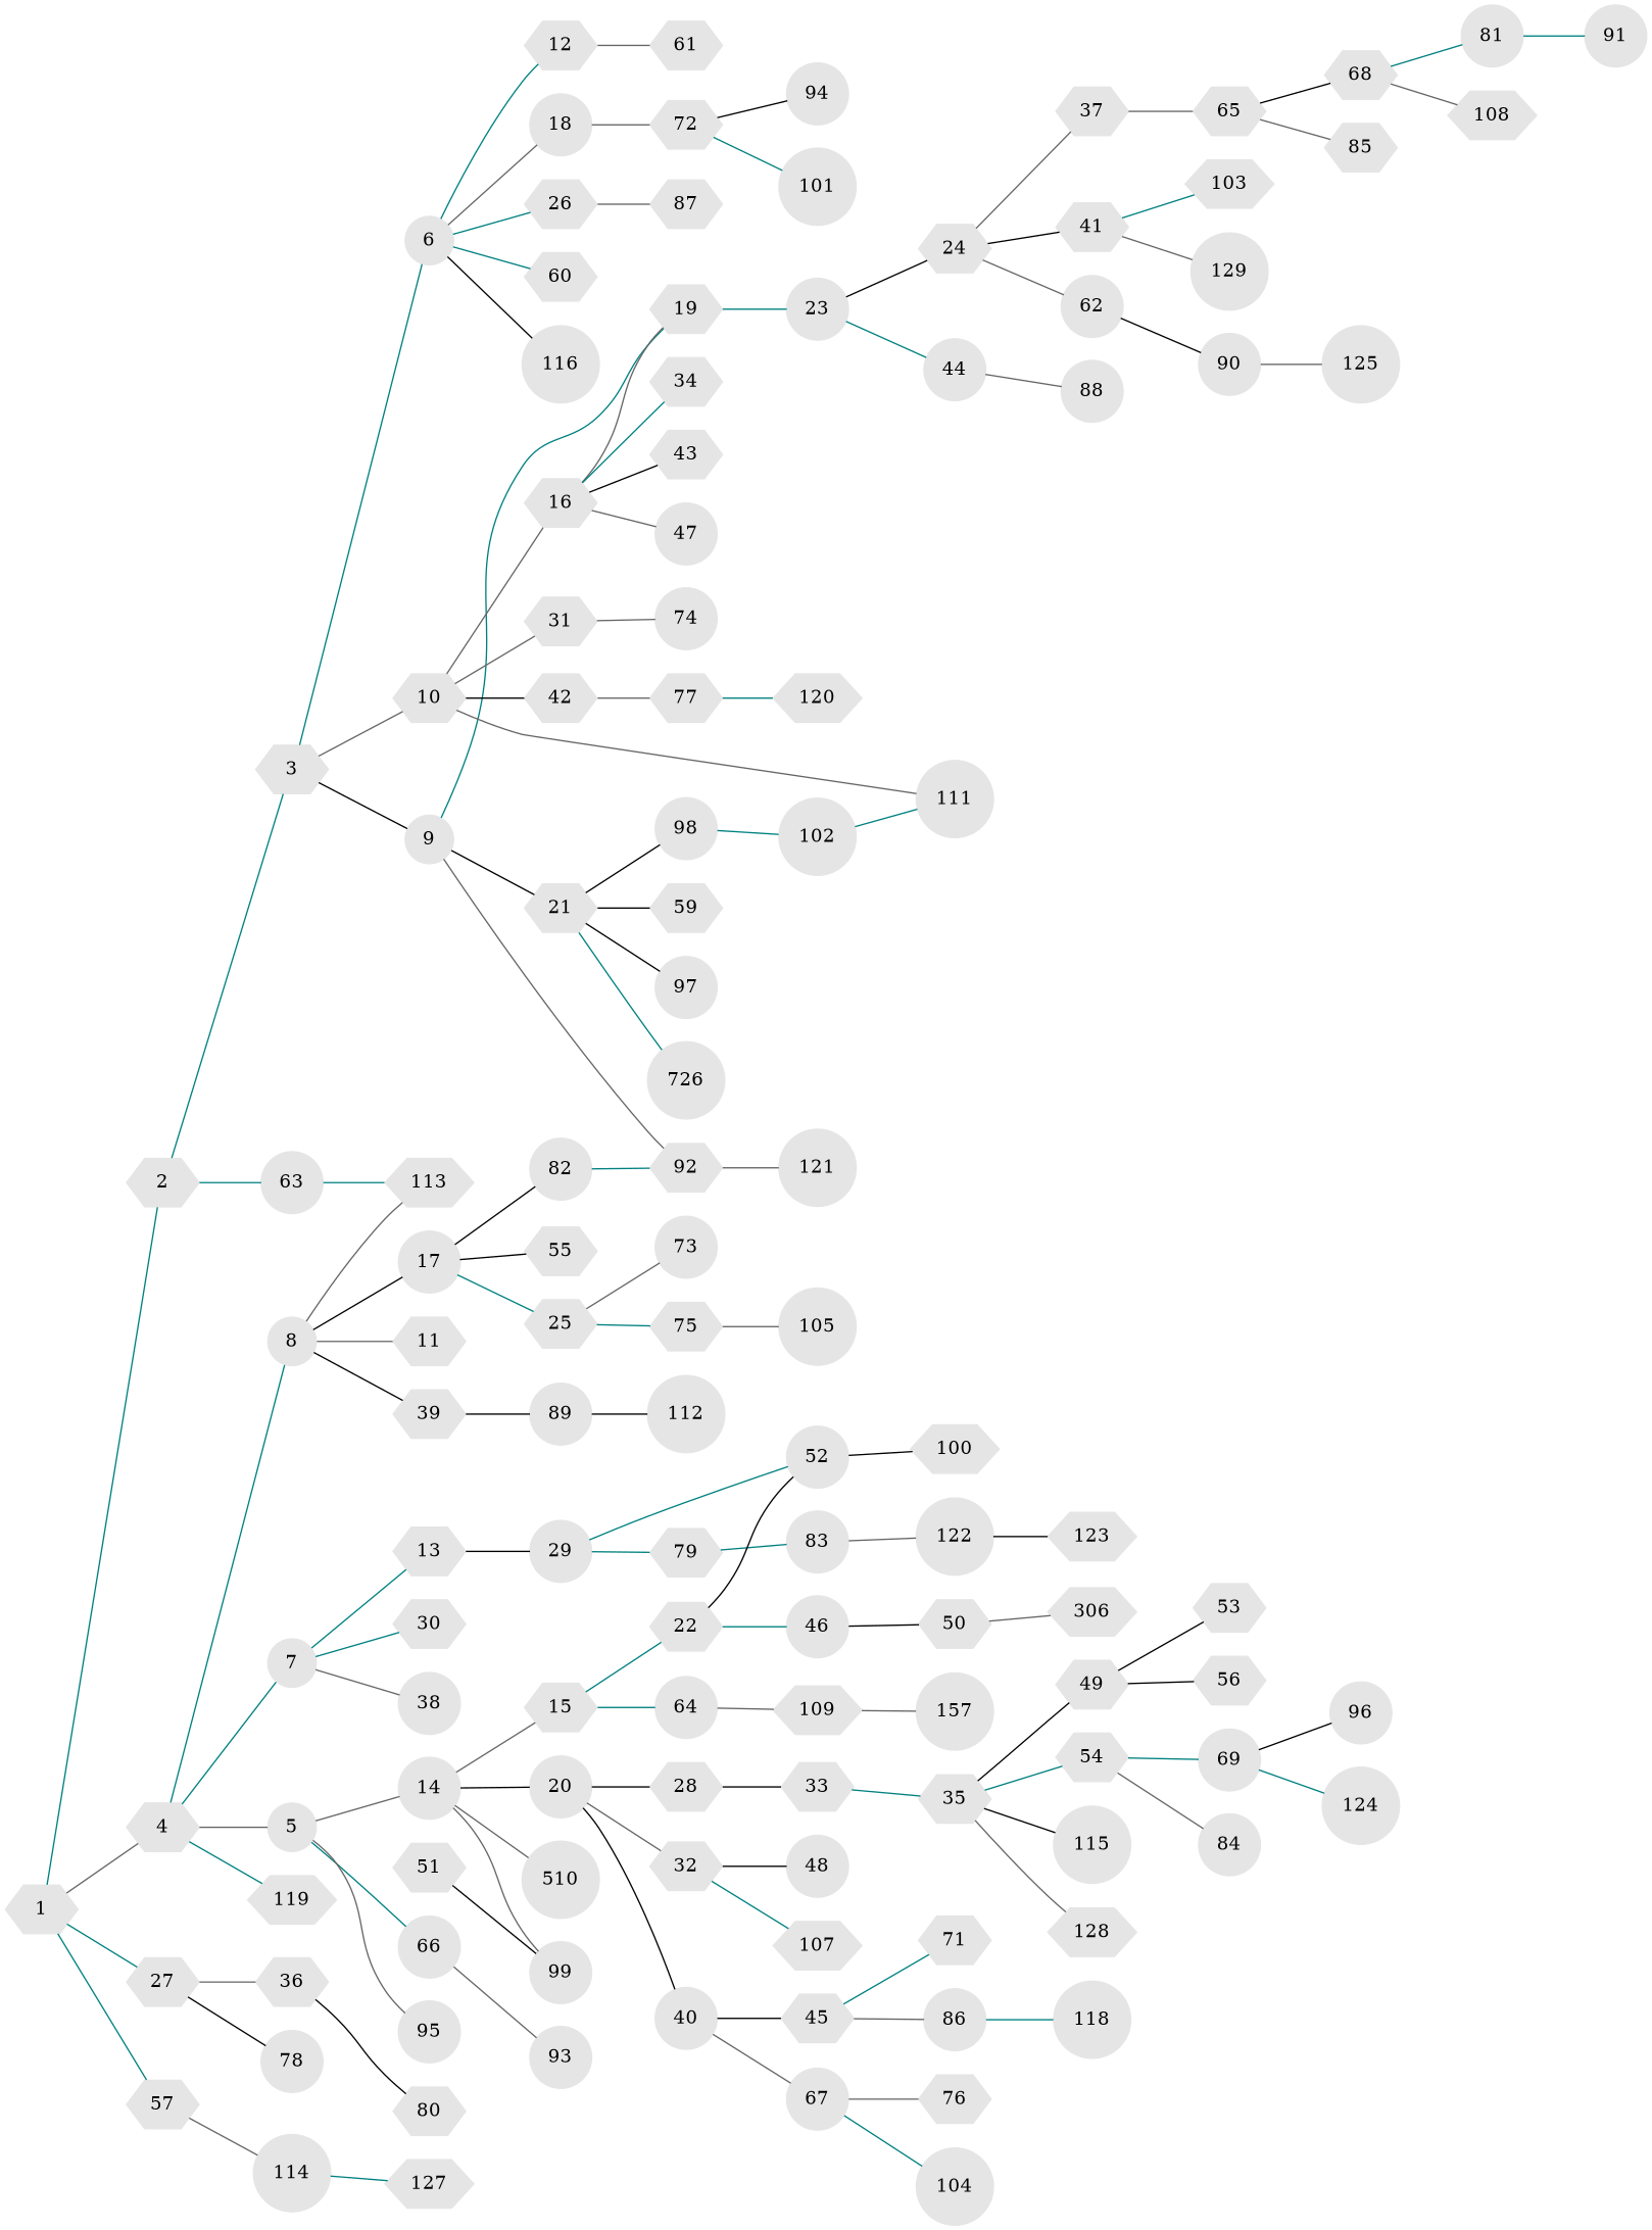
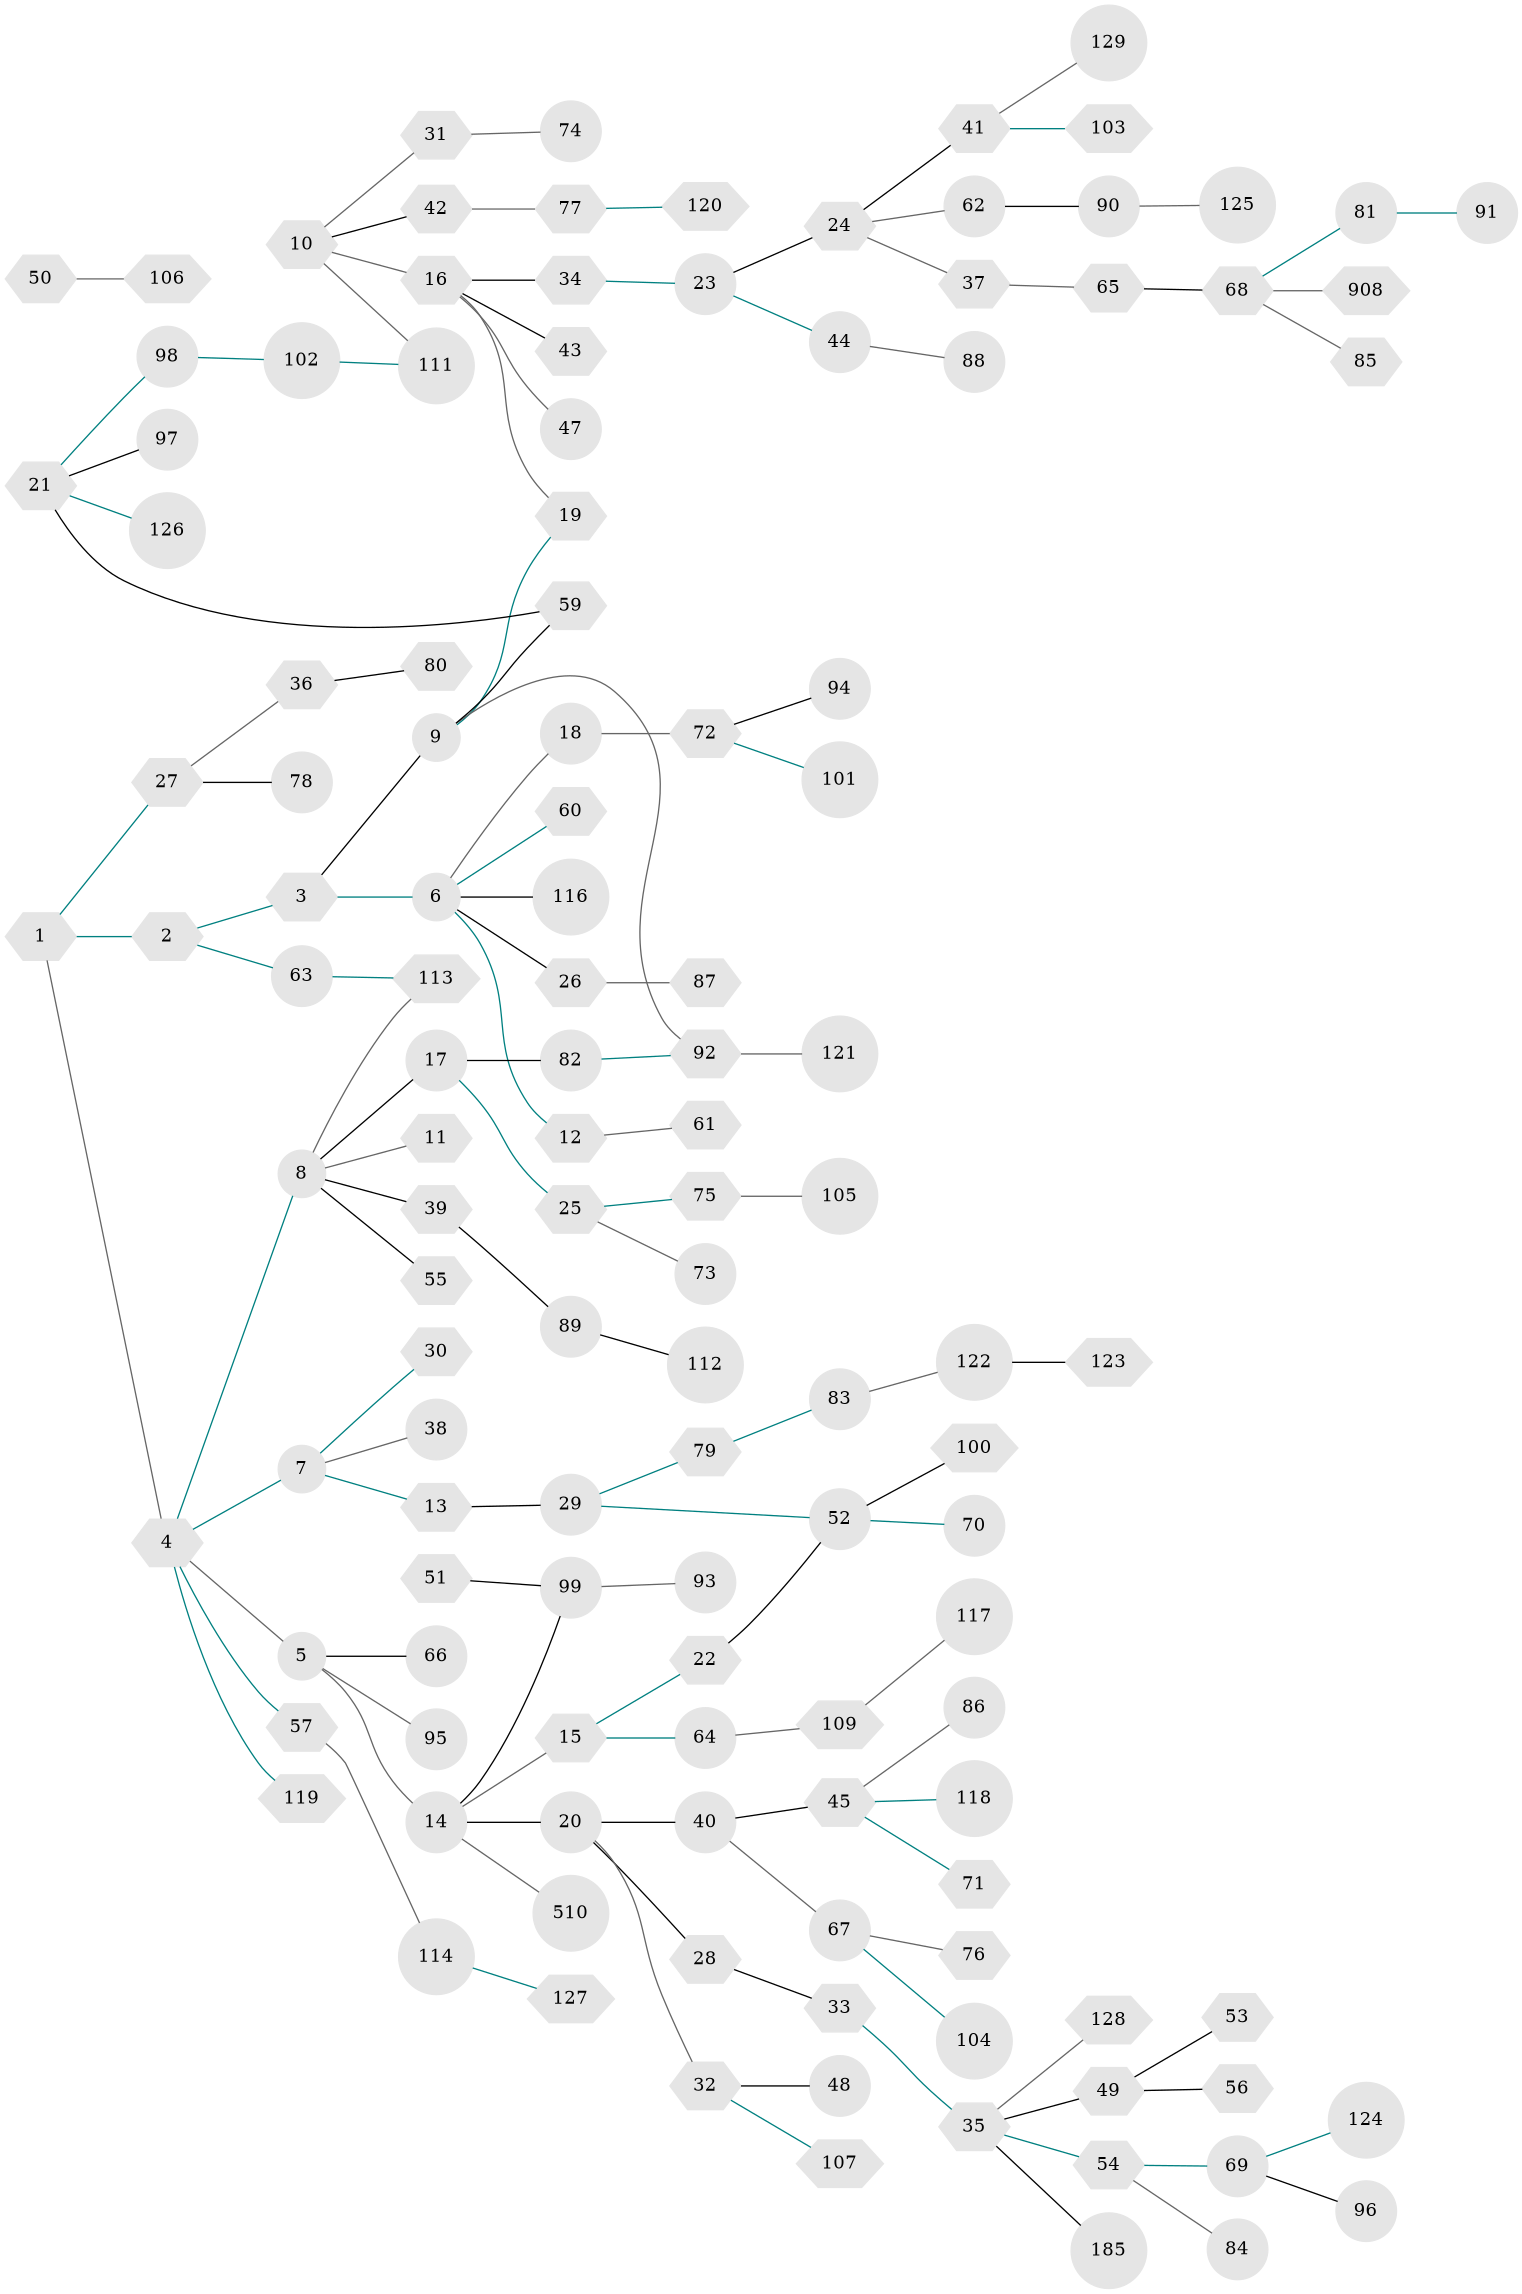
  graph {
    rankdir=LR
    node [color=gray90 shape=hexagon style=filled]
    edge [color=teal]
    1
    2
    4
    27
    3
    63 [shape=circle]
    5 [shape=circle]
    7 [shape=circle]
    8 [shape=circle]
    57
    119
    36
    78 [shape=circle]
    6 [shape=circle]
    9 [shape=circle]
    10
    113
    12
    18 [shape=circle]
    26
    60
    116 [shape=circle]
    19
    21
    92
    16
    31
    42
    111 [shape=circle]
    14 [shape=circle]
    66 [shape=circle]
    95 [shape=circle]
    13
    30
    38 [shape=circle]
    11
    17 [shape=circle]
    39
    55
    114 [shape=circle]
    15
    20 [shape=circle]
    99 [shape=circle]
    n44 [label=510 shape=circle]
    93 [shape=circle]
    61
    72
    87
    29 [shape=circle]
    25
    82 [shape=circle]
    89 [shape=circle]
    23 [shape=circle]
    59
    97 [shape=circle]
    98 [shape=circle]
-   126 [shape=circle label=726]
+   126 [shape=circle]
    121 [shape=circle]
    34
    43
    47 [shape=circle]
    74 [shape=circle]
    77
    52 [shape=circle]
    79
    22
    64 [shape=circle]
    28
    32
    40 [shape=circle]
-   46 [shape=circle]
    109
    73 [shape=circle]
    75
    94 [shape=circle]
    101 [shape=circle]
    24
    44 [shape=circle]
    33
    48 [shape=circle]
    107
    45
    67 [shape=circle]
    102 [shape=circle]
    50
+   70 [shape=circle]
    100
    37
    41
    62 [shape=circle]
    88 [shape=circle]
    65
    103
    129 [shape=circle]
    90 [shape=circle]
    105 [shape=circle]
    80
    35
    83 [shape=circle]
    49
    54
-   115 [shape=circle]
+   115 [shape=circle label=185]
    128
    53
    56
    69 [shape=circle]
    84 [shape=circle]
    68
    85
    112 [shape=circle]
    71
    86 [shape=circle]
    118 [shape=circle]
    76
    104 [shape=circle]
    120
-   106 [label=306]
+   106
    51
    96 [shape=circle]
    124 [shape=circle]
    127
    125 [shape=circle]
-   117 [shape=circle label=157]
+   117 [shape=circle]
    81 [shape=circle]
-   108
+   108 [label=908]
    91 [shape=circle]
    122 [shape=circle]
    123
    1 -- 2
    1 -- 4 [color=gray40]
    1 -- 27
    2 -- 3
    2 -- 63
    4 -- 5 [color=gray40]
    4 -- 7
    4 -- 8
-   1 -- 57
+   4 -- 57
    4 -- 119
    27 -- 36 [color=gray40]
    27 -- 78 [color=black]
    3 -- 6
    3 -- 9 [color=black]
-   3 -- 10 [color=gray40]
    63 -- 113
    5 -- 14 [color=gray40]
-   5 -- 66
+   5 -- 66 [color=black]
    5 -- 95 [color=gray40]
    7 -- 13
    7 -- 30
    7 -- 38 [color=gray40]
    8 -- 113 [color=gray40]
    8 -- 11 [color=gray40]
    8 -- 17 [color=black]
    8 -- 39 [color=black]
-   17 -- 55 [color=black]
+   8 -- 55 [color=black]
    57 -- 114 [color=gray40]
    36 -- 80 [color=black]
    6 -- 12
    6 -- 18 [color=gray40]
-   6 -- 26
+   6 -- 26 [color=black]
    6 -- 60
    6 -- 116 [color=black]
    9 -- 19
-   9 -- 21 [color=black]
+   9 -- 59 [color=black]
    9 -- 92 [color=gray40]
    10 -- 16 [color=gray40]
    10 -- 31 [color=gray40]
    10 -- 42 [color=black]
    10 -- 111 [color=gray40]
    12 -- 61 [color=gray40]
    18 -- 72 [color=gray40]
    26 -- 87 [color=gray40]
-   19 -- 23
+   34 -- 23
    21 -- 59 [color=black]
    21 -- 97 [color=black]
-   21 -- 98 [color=black]
+   21 -- 98
    21 -- 126
    92 -- 121 [color=gray40]
    16 -- 19 [color=gray40]
-   16 -- 34
+   16 -- 34 [color=black]
    16 -- 43 [color=black]
    16 -- 47 [color=gray40]
    31 -- 74 [color=gray40]
    42 -- 77 [color=gray40]
    14 -- 15 [color=gray40]
    14 -- 20 [color=black]
-   14 -- 99 [color=gray40]
+   14 -- 99 [color=black]
    14 -- n44 [color=gray40]
-   66 -- 93 [color=gray40]
+   99 -- 93 [color=gray40]
    13 -- 29 [color=black]
    17 -- 25
    17 -- 82 [color=black]
    39 -- 89 [color=black]
    114 -- 127
    15 -- 22
    15 -- 64
    20 -- 28 [color=black]
    20 -- 32 [color=gray40]
    20 -- 40 [color=black]
    72 -- 94 [color=black]
    72 -- 101
    29 -- 52
    29 -- 79
    25 -- 73 [color=gray40]
    25 -- 75
    82 -- 92
    89 -- 112 [color=black]
    23 -- 24 [color=black]
    23 -- 44
    98 -- 102
    77 -- 120
+   52 -- 70
    52 -- 100 [color=black]
    79 -- 83
    22 -- 52 [color=black]
-   22 -- 46
    64 -- 109 [color=gray40]
    28 -- 33 [color=black]
    32 -- 48 [color=black]
    32 -- 107
    40 -- 45 [color=black]
    40 -- 67 [color=gray40]
-   46 -- 50 [color=black]
    109 -- 117 [color=gray40]
    75 -- 105 [color=gray40]
    24 -- 37 [color=gray40]
    24 -- 41 [color=black]
    24 -- 62 [color=gray40]
    44 -- 88 [color=gray40]
    33 -- 35
    45 -- 71
    45 -- 86 [color=gray40]
-   86 -- 118
+   45 -- 118
    67 -- 76 [color=gray40]
    67 -- 104
    102 -- 111
    50 -- 106 [color=gray40]
    37 -- 65 [color=gray40]
    41 -- 103
    41 -- 129 [color=gray40]
    62 -- 90 [color=black]
    65 -- 68 [color=black]
-   65 -- 85 [color=gray40]
+   68 -- 85 [color=gray40]
    90 -- 125 [color=gray40]
    35 -- 49 [color=black]
    35 -- 54
    35 -- 115 [color=black]
    35 -- 128 [color=gray40]
    83 -- 122 [color=gray40]
    49 -- 53 [color=black]
    49 -- 56 [color=black]
    54 -- 69
    54 -- 84 [color=gray40]
    69 -- 96 [color=black]
    69 -- 124
    68 -- 81
    68 -- 108 [color=gray40]
    51 -- 99 [color=black]
    81 -- 91
    122 -- 123 [color=black]
  }
